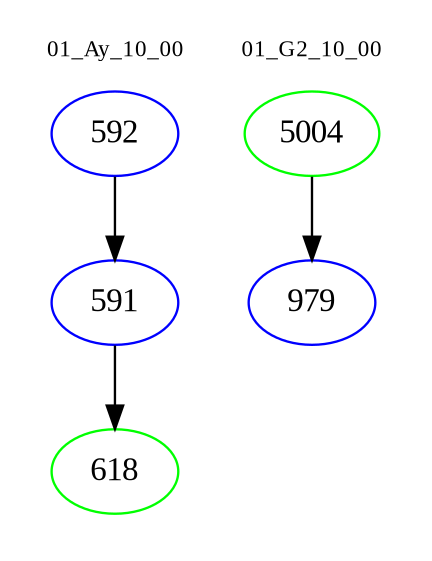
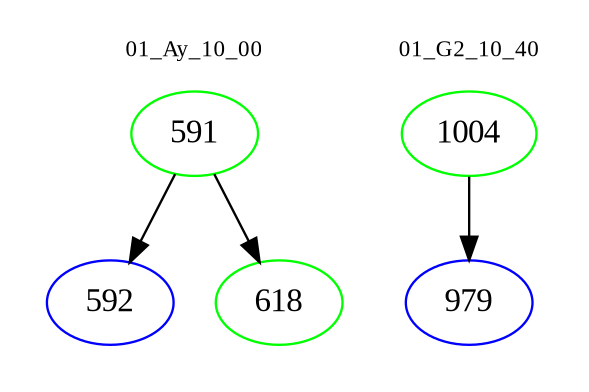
  digraph {
    fontname="Liberation Serif"
    node [color=green fontname="Liberation Serif"]
    edge [color=black fontname="Liberation Serif"]
-   n1 [color=blue label=591]
+   n1 [label=591]
    n2 [color=blue label=592]
    n3 [label=618]
-   n4 [label=5004]
+   n4 [label=1004]
    n5 [color=blue label=979]
    subgraph cluster_1 {
      color=white
      fontsize=10
      label="01_Ay_10_00"
      n1
      n2
      n3
    }
    subgraph cluster_2 {
      color=white
      fontsize=10
-     label="01_G2_10_00"
+     label="01_G2_10_40"
      n4
      n5
    }
-   n2 -> n1
+   n1 -> n2
    n1 -> n3
    n4 -> n5
  }
